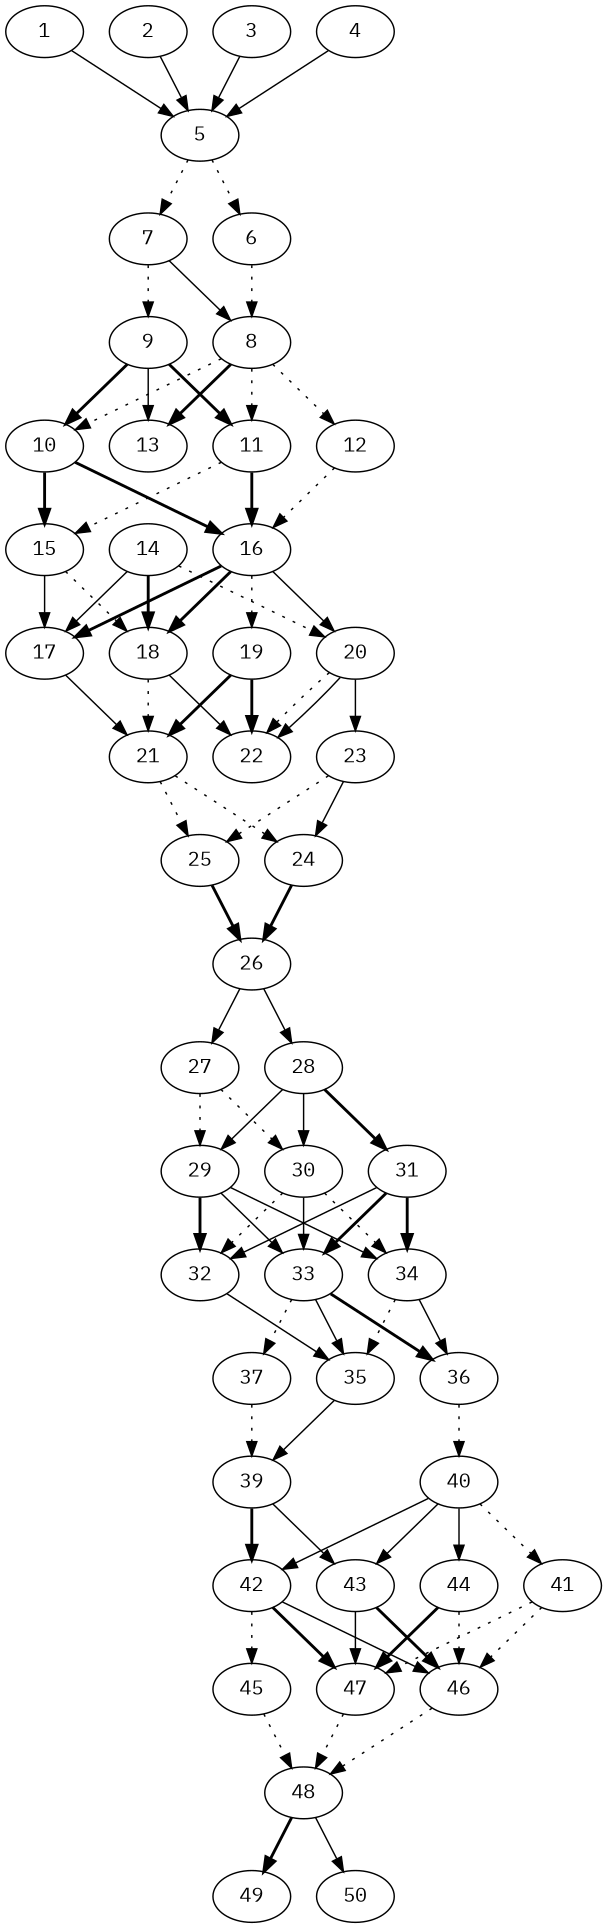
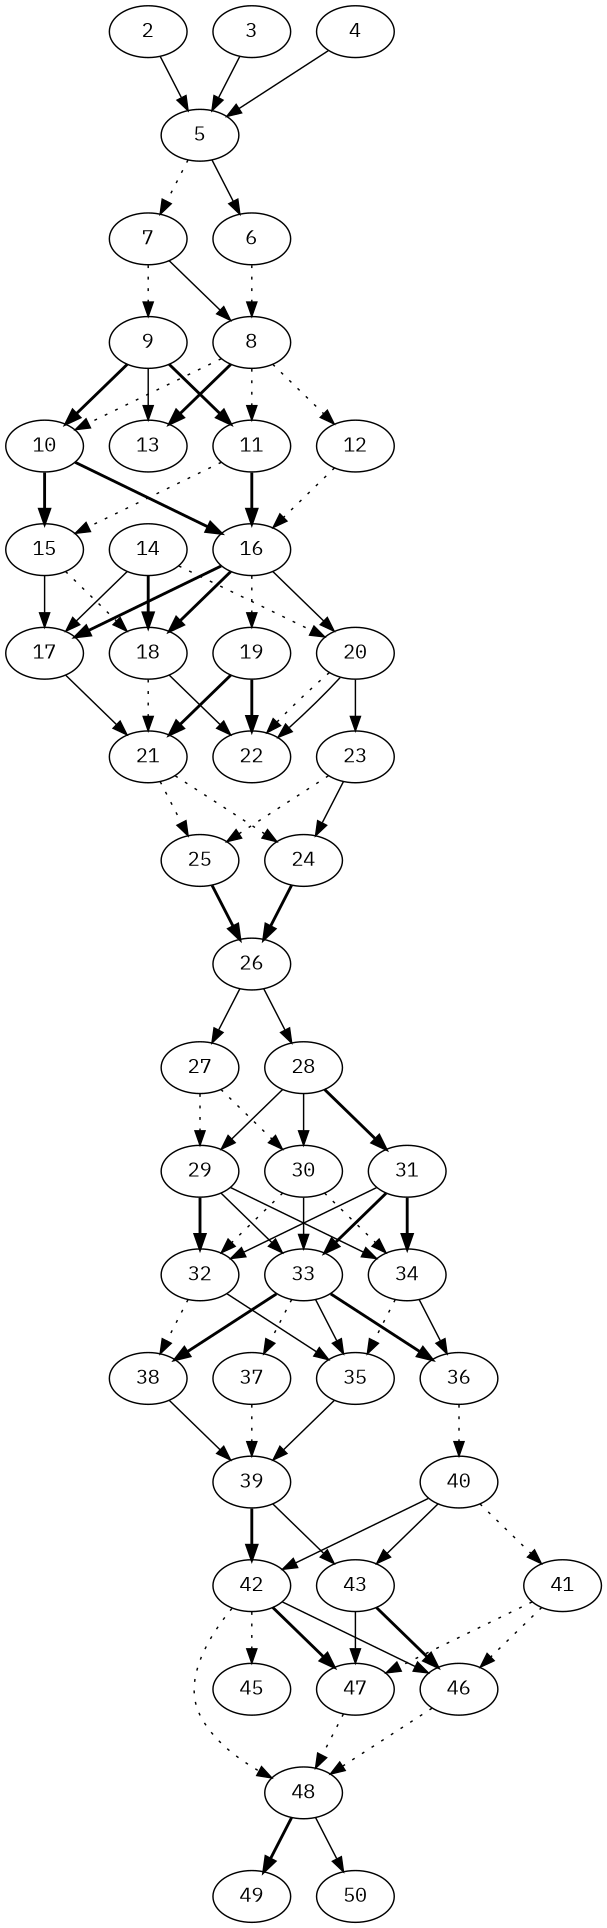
  digraph {
    fontname="IBM Plex Mono"
    node [alpha=0.13 fontname="IBM Plex Mono"]
    edge [fontname="IBM Plex Mono" style=solid]
-   1 [alpha=0.15 expect_size=31756288]
    5 [alpha=0.17 expect_size=10309632]
    6 [expect_size=33016832]
    7 [alpha=0.18 expect_size=32069632]
    8 [alpha=0.12 expect_size=33801216]
    9 [alpha=0.19 expect_size=16286720]
    2 [alpha=0.11 expect_size=6093824]
    3 [alpha=0.04 expect_size=27491328]
    4 [expect_size=13954048]
    10 [alpha=0.01 expect_size=10652672]
    11 [expect_size=23688192]
    12 [alpha=0.19 expect_size=12894208]
    13 [alpha=0.09 expect_size=39805952]
    15 [expect_size=31964160]
    16 [alpha=0.04 expect_size=25297920]
    14 [alpha=0.01 expect_size=48974848]
    17 [alpha=0.09 expect_size=8753152]
    18 [alpha=0.02 expect_size=51714048]
    20 [alpha=0.17 expect_size=29777920]
    19 [alpha=0.14 expect_size=32658432]
    21 [alpha=0.10 expect_size=32843776]
    22 [alpha=0.04 expect_size=16787456]
    23 [alpha=0.08 expect_size=13516800]
    24 [alpha=0.15 expect_size=34538496]
    25 [alpha=0.04 expect_size=35890176]
    26 [alpha=0.05 expect_size=20033536]
    27 [alpha=0.18 expect_size=29509632]
    28 [alpha=0.02 expect_size=51165184]
    29 [alpha=0.12 expect_size=8069120]
    30 [alpha=0.03 expect_size=41500672]
    31 [alpha=0.03 expect_size=33522688]
    32 [alpha=0.05 expect_size=10648576]
    33 [alpha=0.02 expect_size=20916224]
    34 [alpha=0.18 expect_size=39388160]
    35 [alpha=0.05 expect_size=27589632]
+   38 [alpha=0.15 expect_size=45497344]
    36 [alpha=0.01 expect_size=37773312]
    37 [alpha=0.18 expect_size=50528256]
    39 [alpha=0.03 expect_size=51239936]
    40 [alpha=0.02 expect_size=31612928]
    42 [alpha=0.08 expect_size=45303808]
    43 [alpha=0.07 expect_size=10347520]
    41 [expect_size=39214080]
-   44 [alpha=0.18 expect_size=16095232]
    46 [expect_size=24501248]
    47 [alpha=0.14 expect_size=26753024]
    45 [alpha=0.03 expect_size=11905024]
    48 [alpha=0.14 expect_size=22170624]
    49 [alpha=0.16 expect_size=10041344]
    50 [expect_size=17779712]
-   1 -> 5
-   5 -> 6 [style=dotted]
+   5 -> 6
    5 -> 7 [style=dotted]
    6 -> 8 [style=dotted]
    7 -> 8
    7 -> 9 [style=dotted]
    8 -> 10 [style=dotted]
    8 -> 11 [style=dotted]
    8 -> 12 [style=dotted]
    8 -> 13 [style=bold]
    9 -> 10 [style=bold]
    9 -> 11 [style=bold]
    9 -> 13
    2 -> 5
    3 -> 5
    4 -> 5
    10 -> 15 [style=bold]
    10 -> 16 [style=bold]
    11 -> 15 [style=dotted]
    11 -> 16 [style=bold]
    12 -> 16 [style=dotted]
    15 -> 17
    15 -> 18 [style=dotted]
    16 -> 17 [style=bold]
    16 -> 18 [style=bold]
    16 -> 20
    16 -> 19 [style=dotted]
    14 -> 17
    14 -> 18 [style=bold]
    14 -> 20 [style=dotted]
    17 -> 21
    18 -> 21 [style=dotted]
    18 -> 22
    20 -> 22 [style=dotted]
    20 -> 22
    20 -> 23
    19 -> 21 [style=bold]
    19 -> 22 [style=bold]
    21 -> 24 [style=dotted]
    21 -> 25 [style=dotted]
    23 -> 24
    23 -> 25 [style=dotted]
    24 -> 26 [style=bold]
    25 -> 26 [style=bold]
    26 -> 27
    26 -> 28
    27 -> 29 [style=dotted]
    27 -> 30 [style=dotted]
    28 -> 29
    28 -> 30
    28 -> 31 [style=bold]
    29 -> 32 [style=bold]
    29 -> 33
    29 -> 34
    30 -> 32 [style=dotted]
    30 -> 33
    30 -> 34 [style=dotted]
    31 -> 32
    31 -> 33 [style=bold]
    31 -> 34 [style=bold]
    32 -> 35
+   32 -> 38 [style=dotted]
    33 -> 35
+   33 -> 38 [style=bold]
    33 -> 36 [style=bold]
    33 -> 37 [style=dotted]
    34 -> 35 [style=dotted]
    34 -> 36
    35 -> 39
+   38 -> 39
    36 -> 40 [style=dotted]
    37 -> 39 [style=dotted]
    39 -> 42 [style=bold]
    39 -> 43
    40 -> 42
    40 -> 43
    40 -> 41 [style=dotted]
-   40 -> 44
    42 -> 46
    42 -> 47 [style=bold]
    42 -> 45 [style=dotted]
    43 -> 46 [style=bold]
    43 -> 47
    41 -> 46 [style=dotted]
    41 -> 47 [style=dotted]
-   44 -> 46 [style=dotted]
-   44 -> 47 [style=bold]
    46 -> 48 [style=dotted]
    47 -> 48 [style=dotted]
-   45 -> 48 [style=dotted]
+   42 -> 48 [style=dotted]
    48 -> 49 [style=bold]
    48 -> 50
  }
